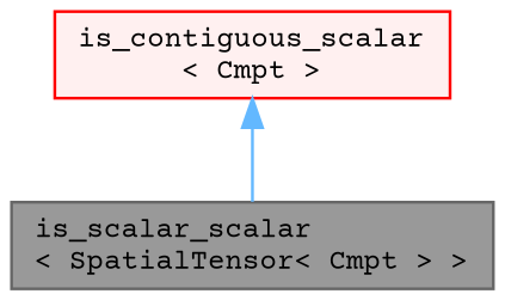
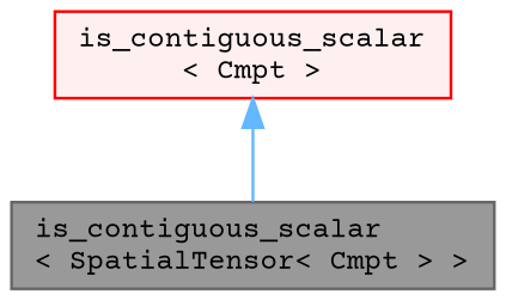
  digraph {
    fontname="Courier Prime"
    node [fontname="Courier Prime" fontsize=10 shape=box style=filled]
-   n1 [color=gray40 fillcolor=grey60 fontcolor=black height=0.2 label="is_scalar_scalar\l\< SpatialTensor\< Cmpt \> \>" width=0.4]
+   n1 [color=gray40 fillcolor=grey60 fontcolor=black height=0.2 label="is_contiguous_scalar\l\< SpatialTensor\< Cmpt \> \>" width=0.4]
    n2 [color=red fillcolor="#FFF0F0" height=0.2 label="is_contiguous_scalar\l\< Cmpt \>" width=0.4]
    n2 -> n1 [color=steelblue1 dir=back fontname="Courier Prime" fontsize=10 labelfontname=Helvetica labelfontsize=10 style=solid]
  }
